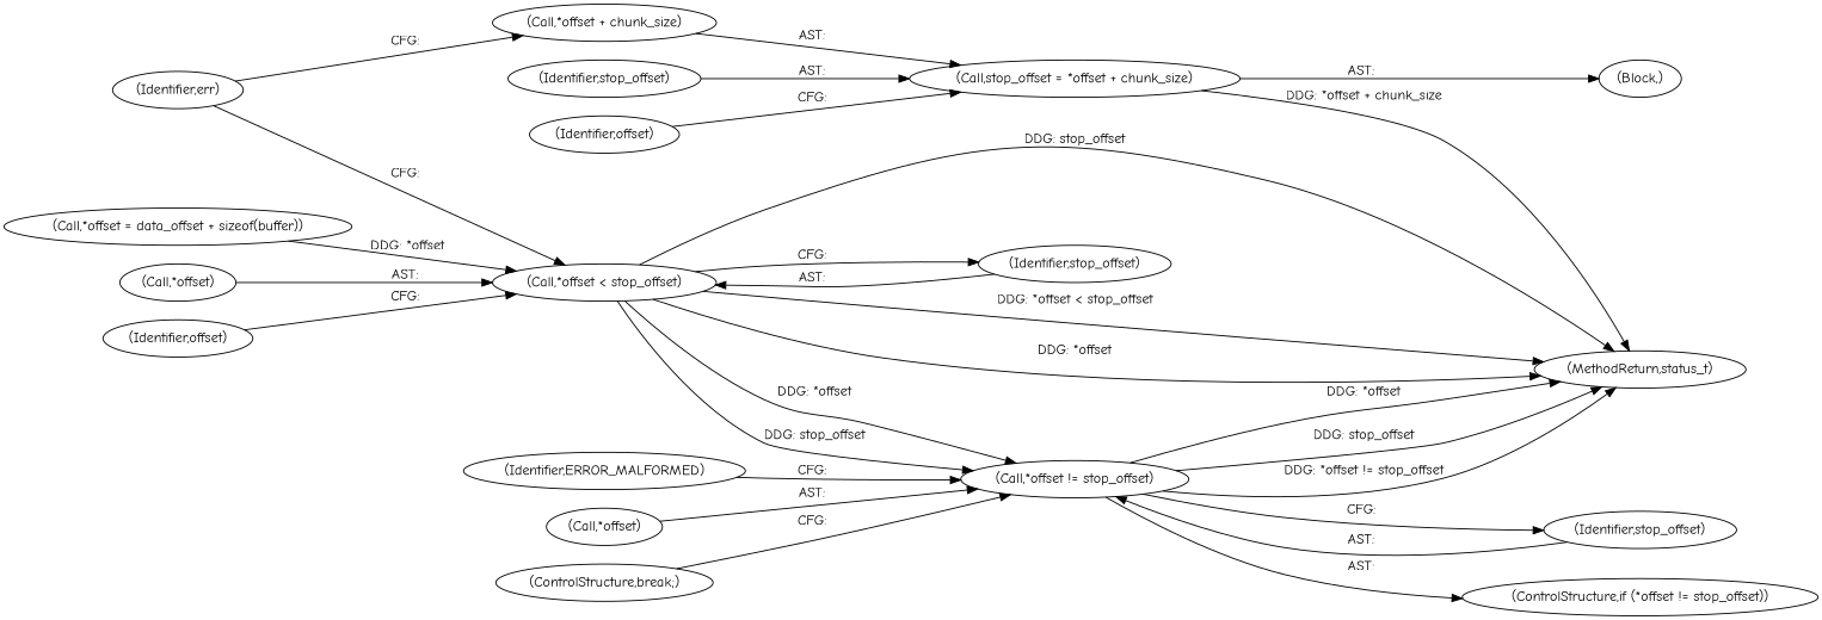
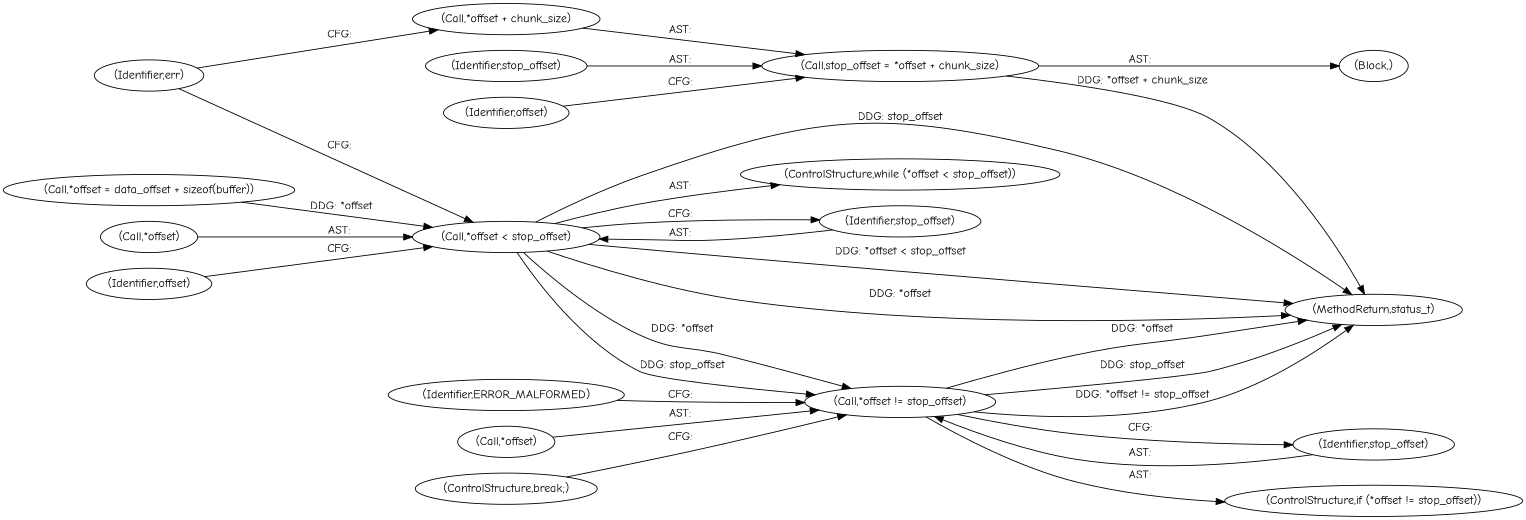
  digraph {
    fontname="Comic Neue"
    rankdir=LR
    node [fontname="Comic Neue"]
    edge [fontname="Comic Neue"]
    n1 [label="(Call,stop_offset = *offset + chunk_size)"]
    n2 [label="(Block,)"]
    n3 [label="(MethodReturn,status_t)"]
    n4 [label="(Call,*offset < stop_offset)"]
    n5 [label="(Call,*offset != stop_offset)"]
+   n6 [label="(ControlStructure,while (*offset < stop_offset))"]
    n7 [label="(Identifier,stop_offset)"]
    n8 [label="(Call,*offset + chunk_size)"]
    n9 [label="(Identifier,stop_offset)"]
    n10 [label="(ControlStructure,if (*offset != stop_offset))"]
    n11 [label="(Call,*offset = data_offset + sizeof(buffer))"]
    n12 [label="(Identifier,err)"]
    n13 [label="(Identifier,stop_offset)"]
    n14 [label="(Identifier,offset)"]
    n15 [label="(Identifier,ERROR_MALFORMED)"]
    n16 [label="(Call,*offset)"]
    n17 [label="(Call,*offset)"]
    n18 [label="(ControlStructure,break;)"]
    n19 [label="(Identifier,offset)"]
    n1 -> n2 [label="AST: "]
    n1 -> n3 [label="DDG: *offset + chunk_size"]
    n4 -> n3 [label="DDG: *offset < stop_offset"]
    n4 -> n3 [label="DDG: *offset"]
    n4 -> n3 [label="DDG: stop_offset"]
    n4 -> n5 [label="DDG: *offset"]
    n4 -> n5 [label="DDG: stop_offset"]
+   n4 -> n6 [label="AST: "]
    n4 -> n7 [label="CFG: "]
    n5 -> n3 [label="DDG: *offset != stop_offset"]
    n5 -> n3 [label="DDG: *offset"]
    n5 -> n3 [label="DDG: stop_offset"]
    n5 -> n9 [label="CFG: "]
    n5 -> n10 [label="AST: "]
    n7 -> n4 [label="AST: "]
    n8 -> n1 [label="AST: "]
    n9 -> n5 [label="AST: "]
    n11 -> n4 [label="DDG: *offset"]
    n12 -> n4 [label="CFG: "]
    n12 -> n8 [label="CFG: "]
    n13 -> n1 [label="AST: "]
    n14 -> n1 [label="CFG: "]
    n15 -> n5 [label="CFG: "]
    n16 -> n5 [label="AST: "]
    n17 -> n4 [label="AST: "]
    n18 -> n5 [label="CFG: "]
    n19 -> n4 [label="CFG: "]
  }
